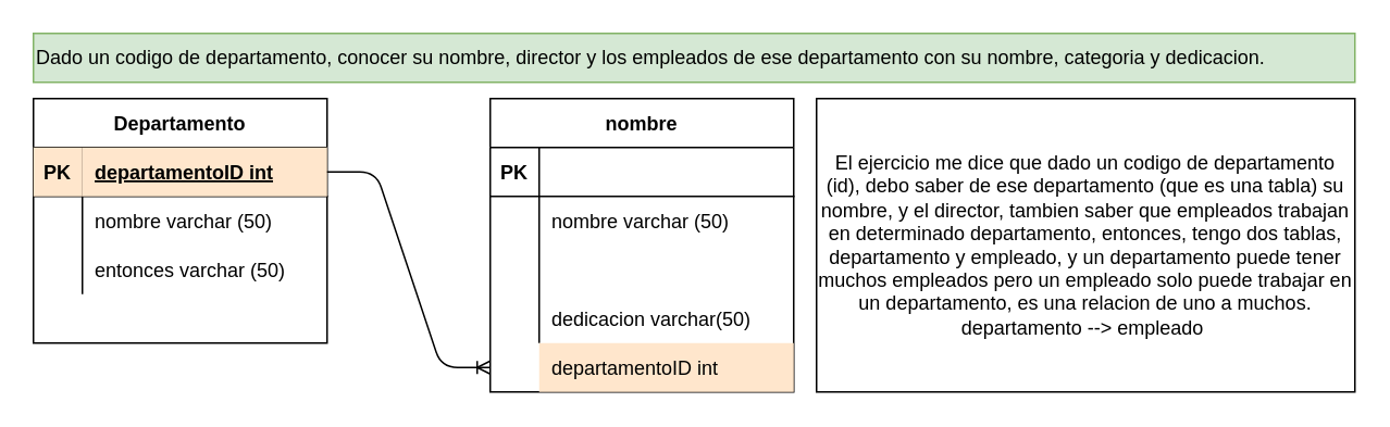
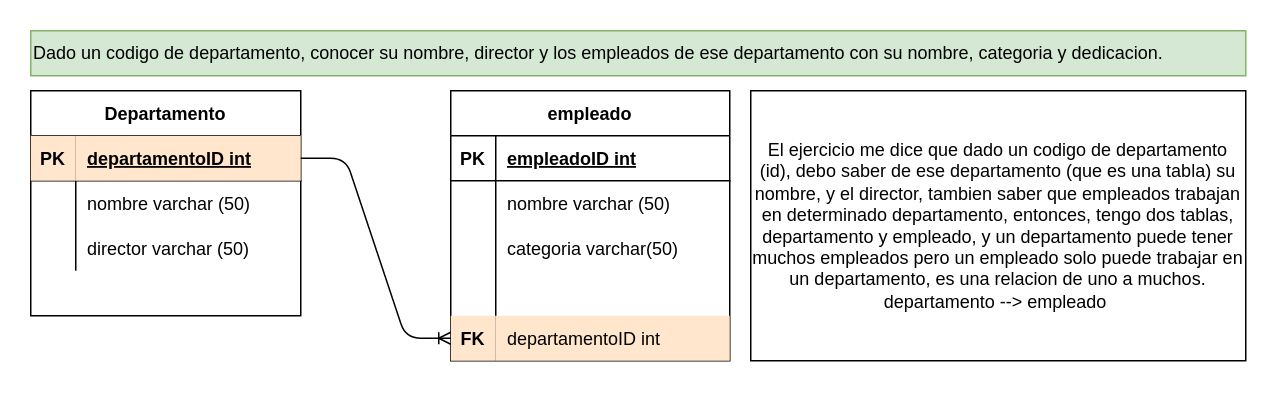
  <mxCell id="0" />
  <mxCell id="1" parent="0" />
  <mxCell id="2" value="Departamento" style="shape=table;startSize=30;container=1;collapsible=1;childLayout=tableLayout;fixedRows=1;rowLines=0;fontStyle=1;align=center;resizeLast=1;" parent="1" vertex="1"><mxGeometry x="20" y="60" width="180" height="150" as="geometry" /></mxCell>
  <mxCell id="3" value="" style="shape=partialRectangle;collapsible=0;dropTarget=0;pointerEvents=0;fillColor=none;top=0;left=0;bottom=1;right=0;points=[[0,0.5],[1,0.5]];portConstraint=eastwest;" parent="2" vertex="1"><mxGeometry y="30" width="180" height="30" as="geometry" /></mxCell>
  <mxCell id="4" value="PK" style="shape=partialRectangle;connectable=0;fillColor=#ffe6cc;top=0;left=0;bottom=0;right=0;fontStyle=1;overflow=hidden;strokeColor=#d79b00;" parent="3" vertex="1"><mxGeometry width="30" height="30" as="geometry" /></mxCell>
  <mxCell id="5" value="departamentoID int" style="shape=partialRectangle;connectable=0;fillColor=#ffe6cc;top=0;left=0;bottom=0;right=0;align=left;spacingLeft=6;fontStyle=5;overflow=hidden;strokeColor=#d79b00;" parent="3" vertex="1"><mxGeometry x="30" width="150" height="30" as="geometry" /></mxCell>
  <mxCell id="6" value="" style="shape=partialRectangle;collapsible=0;dropTarget=0;pointerEvents=0;fillColor=none;top=0;left=0;bottom=0;right=0;points=[[0,0.5],[1,0.5]];portConstraint=eastwest;" parent="2" vertex="1"><mxGeometry y="60" width="180" height="30" as="geometry" /></mxCell>
  <mxCell id="7" value="" style="shape=partialRectangle;connectable=0;fillColor=none;top=0;left=0;bottom=0;right=0;editable=1;overflow=hidden;" parent="6" vertex="1"><mxGeometry width="30" height="30" as="geometry" /></mxCell>
  <mxCell id="8" value="nombre varchar (50)" style="shape=partialRectangle;connectable=0;fillColor=none;top=0;left=0;bottom=0;right=0;align=left;spacingLeft=6;overflow=hidden;" parent="6" vertex="1"><mxGeometry x="30" width="150" height="30" as="geometry" /></mxCell>
  <mxCell id="9" value="" style="shape=partialRectangle;collapsible=0;dropTarget=0;pointerEvents=0;fillColor=none;top=0;left=0;bottom=0;right=0;points=[[0,0.5],[1,0.5]];portConstraint=eastwest;" parent="2" vertex="1"><mxGeometry y="90" width="180" height="30" as="geometry" /></mxCell>
  <mxCell id="10" value="" style="shape=partialRectangle;connectable=0;fillColor=none;top=0;left=0;bottom=0;right=0;editable=1;overflow=hidden;" parent="9" vertex="1"><mxGeometry width="30" height="30" as="geometry" /></mxCell>
- <mxCell id="11" value="entonces varchar (50)" style="shape=partialRectangle;connectable=0;fillColor=none;top=0;left=0;bottom=0;right=0;align=left;spacingLeft=6;overflow=hidden;" parent="9" vertex="1"><mxGeometry x="30" width="150" height="30" as="geometry" /></mxCell>
- <mxCell id="12" value="nombre" style="shape=table;startSize=30;container=1;collapsible=1;childLayout=tableLayout;fixedRows=1;rowLines=0;fontStyle=1;align=center;resizeLast=1;" parent="1" vertex="1"><mxGeometry x="300" y="60" width="186" height="180" as="geometry" /></mxCell>
+ <mxCell id="11" value="director varchar (50)" style="shape=partialRectangle;connectable=0;fillColor=none;top=0;left=0;bottom=0;right=0;align=left;spacingLeft=6;overflow=hidden;" parent="9" vertex="1"><mxGeometry x="30" width="150" height="30" as="geometry" /></mxCell>
+ <mxCell id="12" value="empleado" style="shape=table;startSize=30;container=1;collapsible=1;childLayout=tableLayout;fixedRows=1;rowLines=0;fontStyle=1;align=center;resizeLast=1;" parent="1" vertex="1"><mxGeometry x="300" y="60" width="186" height="180" as="geometry" /></mxCell>
  <mxCell id="13" value="" style="shape=partialRectangle;collapsible=0;dropTarget=0;pointerEvents=0;fillColor=none;top=0;left=0;bottom=1;right=0;points=[[0,0.5],[1,0.5]];portConstraint=eastwest;" parent="12" vertex="1"><mxGeometry y="30" width="186" height="30" as="geometry" /></mxCell>
  <mxCell id="14" value="PK" style="shape=partialRectangle;connectable=0;fillColor=none;top=0;left=0;bottom=0;right=0;fontStyle=1;overflow=hidden;" parent="13" vertex="1"><mxGeometry width="30" height="30" as="geometry" /></mxCell>
+ <mxCell id="15" value="empleadoID int" style="shape=partialRectangle;connectable=0;fillColor=none;top=0;left=0;bottom=0;right=0;align=left;spacingLeft=6;fontStyle=5;overflow=hidden;" parent="13" vertex="1"><mxGeometry x="30" width="156" height="30" as="geometry" /></mxCell>
  <mxCell id="16" value="" style="shape=partialRectangle;collapsible=0;dropTarget=0;pointerEvents=0;fillColor=none;top=0;left=0;bottom=0;right=0;points=[[0,0.5],[1,0.5]];portConstraint=eastwest;" parent="12" vertex="1"><mxGeometry y="60" width="186" height="30" as="geometry" /></mxCell>
  <mxCell id="17" value="" style="shape=partialRectangle;connectable=0;fillColor=none;top=0;left=0;bottom=0;right=0;editable=1;overflow=hidden;" parent="16" vertex="1"><mxGeometry width="30" height="30" as="geometry" /></mxCell>
  <mxCell id="18" value="nombre varchar (50)" style="shape=partialRectangle;connectable=0;fillColor=none;top=0;left=0;bottom=0;right=0;align=left;spacingLeft=6;overflow=hidden;" parent="16" vertex="1"><mxGeometry x="30" width="156" height="30" as="geometry" /></mxCell>
  <mxCell id="19" value="" style="shape=partialRectangle;collapsible=0;dropTarget=0;pointerEvents=0;fillColor=none;top=0;left=0;bottom=0;right=0;points=[[0,0.5],[1,0.5]];portConstraint=eastwest;" parent="12" vertex="1"><mxGeometry y="90" width="186" height="30" as="geometry" /></mxCell>
  <mxCell id="20" value="" style="shape=partialRectangle;connectable=0;fillColor=none;top=0;left=0;bottom=0;right=0;editable=1;overflow=hidden;" parent="19" vertex="1"><mxGeometry width="30" height="30" as="geometry" /></mxCell>
+ <mxCell id="21" value="categoria varchar(50)" style="shape=partialRectangle;connectable=0;fillColor=none;top=0;left=0;bottom=0;right=0;align=left;spacingLeft=6;overflow=hidden;" parent="19" vertex="1"><mxGeometry x="30" width="156" height="30" as="geometry" /></mxCell>
  <mxCell id="22" value="" style="shape=partialRectangle;collapsible=0;dropTarget=0;pointerEvents=0;fillColor=none;top=0;left=0;bottom=0;right=0;points=[[0,0.5],[1,0.5]];portConstraint=eastwest;" parent="12" vertex="1"><mxGeometry y="120" width="186" height="30" as="geometry" /></mxCell>
  <mxCell id="23" value="" style="shape=partialRectangle;connectable=0;fillColor=none;top=0;left=0;bottom=0;right=0;editable=1;overflow=hidden;" parent="22" vertex="1"><mxGeometry width="30" height="30" as="geometry" /></mxCell>
- <mxCell id="24" value="dedicacion varchar(50)" style="shape=partialRectangle;connectable=0;fillColor=none;top=0;left=0;bottom=0;right=0;align=left;spacingLeft=6;overflow=hidden;" parent="22" vertex="1"><mxGeometry x="30" width="156" height="30" as="geometry" /></mxCell>
  <mxCell id="25" value="" style="shape=partialRectangle;collapsible=0;dropTarget=0;pointerEvents=0;fillColor=none;top=0;left=0;bottom=0;right=0;points=[[0,0.5],[1,0.5]];portConstraint=eastwest;" parent="12" vertex="1"><mxGeometry y="150" width="186" height="30" as="geometry" /></mxCell>
+ <mxCell id="26" value="FK" style="shape=partialRectangle;connectable=0;fillColor=#ffe6cc;top=0;left=0;bottom=0;right=0;editable=1;overflow=hidden;fontStyle=1;strokeColor=#d79b00;" parent="25" vertex="1"><mxGeometry width="30" height="30" as="geometry" /></mxCell>
  <mxCell id="27" value="departamentoID int" style="shape=partialRectangle;connectable=0;fillColor=#ffe6cc;top=0;left=0;bottom=0;right=0;align=left;spacingLeft=6;overflow=hidden;strokeColor=#d79b00;" parent="25" vertex="1"><mxGeometry x="30" width="156" height="30" as="geometry" /></mxCell>
  <mxCell id="28" value="" style="edgeStyle=entityRelationEdgeStyle;fontSize=12;html=1;endArrow=ERoneToMany;exitX=1;exitY=0.5;exitDx=0;exitDy=0;entryX=0;entryY=0.5;entryDx=0;entryDy=0;" parent="1" source="3" edge="1" target="25"><mxGeometry width="100" height="100" relative="1" as="geometry"><mxPoint x="300" y="330" as="sourcePoint" /><mxPoint x="400" y="230" as="targetPoint" /></mxGeometry></mxCell>
  <mxCell id="29" value="Dado un codigo de departamento, conocer su nombre, director y los empleados de ese departamento con su nombre, categoria y dedicacion.&amp;nbsp;" style="rounded=0;whiteSpace=wrap;html=1;align=left;fillColor=#d5e8d4;strokeColor=#82b366;" vertex="1" parent="1"><mxGeometry x="20" y="20" width="810" height="30" as="geometry" /></mxCell>
  <mxCell id="30" value="El ejercicio me dice que dado un codigo de departamento (id), debo saber de ese departamento (que es una tabla) su nombre, y el director, tambien saber que empleados trabajan en determinado departamento, entonces, tengo dos tablas, departamento y empleado, y un departamento puede tener muchos empleados pero un empleado solo puede trabajar en un departamento, es una relacion de uno a muchos.&lt;br&gt;departamento --&amp;gt; empleado&amp;nbsp;" style="rounded=0;whiteSpace=wrap;html=1;" vertex="1" parent="1"><mxGeometry x="500" y="60" width="330" height="180" as="geometry" /></mxCell>
